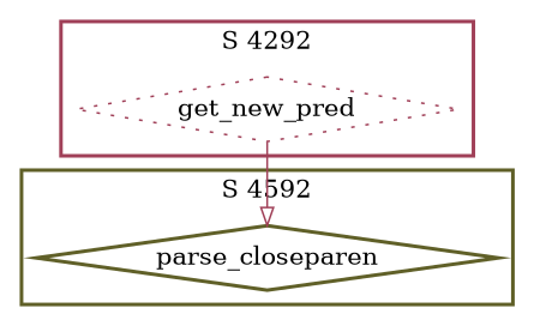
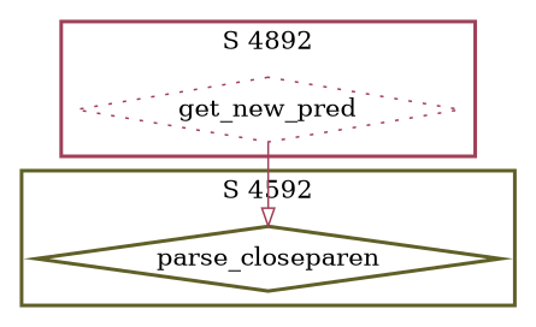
  digraph {
    node [shape=diamond]
    n1 [color="#A04058" label=get_new_pred style=dotted]
    n2 [color="#606028" label=parse_closeparen style=bold]
    subgraph cluster_1 {
      color="#A04058"
-     label="S 4292"
+     label="S 4892"
      style=bold
      n1
    }
    subgraph cluster_2 {
      color="#606028"
      label="S 4592"
      style=bold
      n2
    }
    n1 -> n2 [color="#A04058" arrowhead=onormal]
  }
